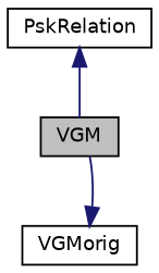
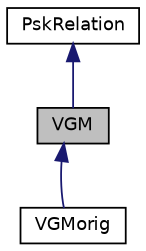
  digraph {
    node [color=black fillcolor=white fontname=Helvetica fontsize=10 shape=record style=filled]
    edge [color=midnightblue dir=back fontname=Helvetica fontsize=10 labelfontname=Helvetica labelfontsize=10 style=solid]
    n1 [fillcolor=grey75 fontcolor=black height=0.2 label=VGM width=0.4]
    n2 [height=0.2 label=VGMorig width=0.4]
    n3 [height=0.2 label=PskRelation width=0.4]
-   n2 -> n1
+   n1 -> n2
    n3 -> n1
  }
